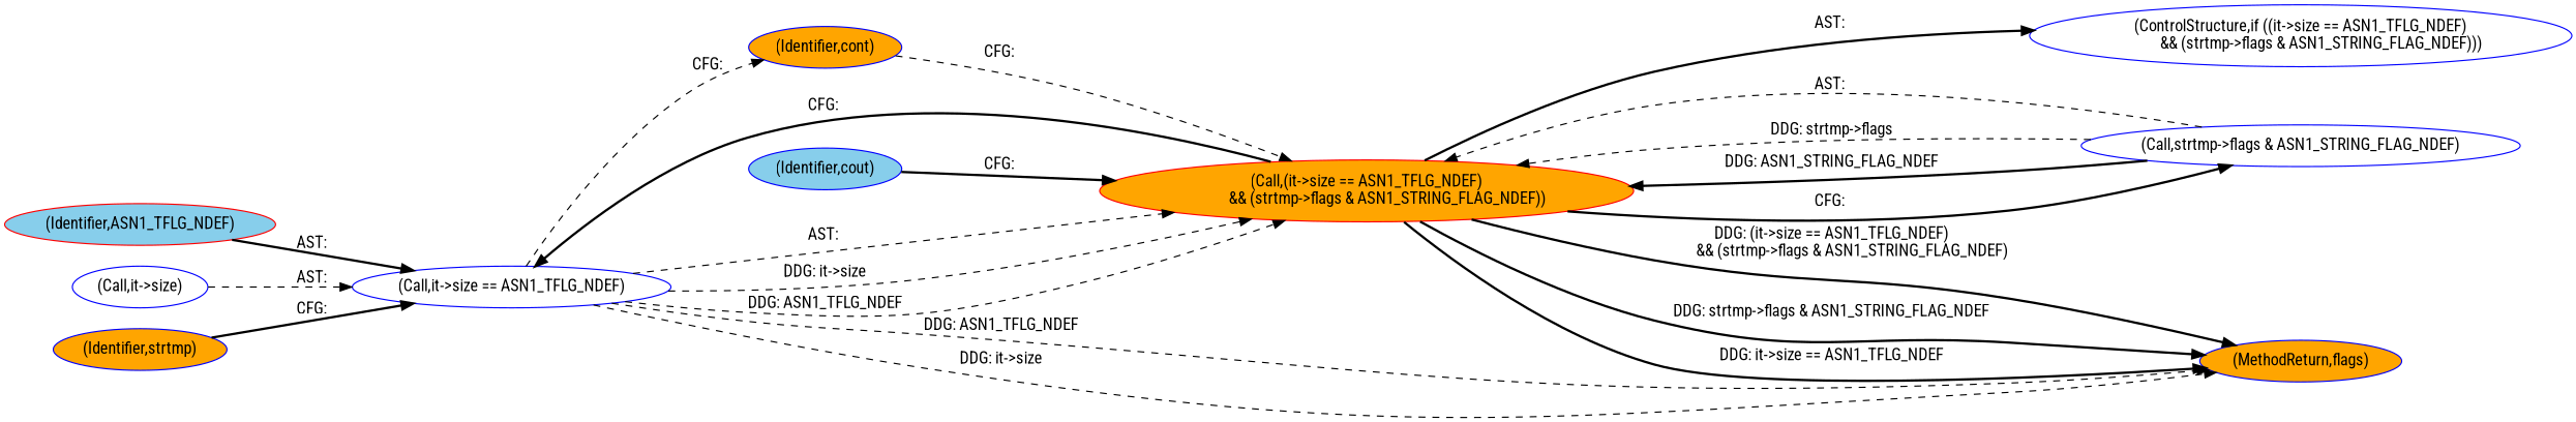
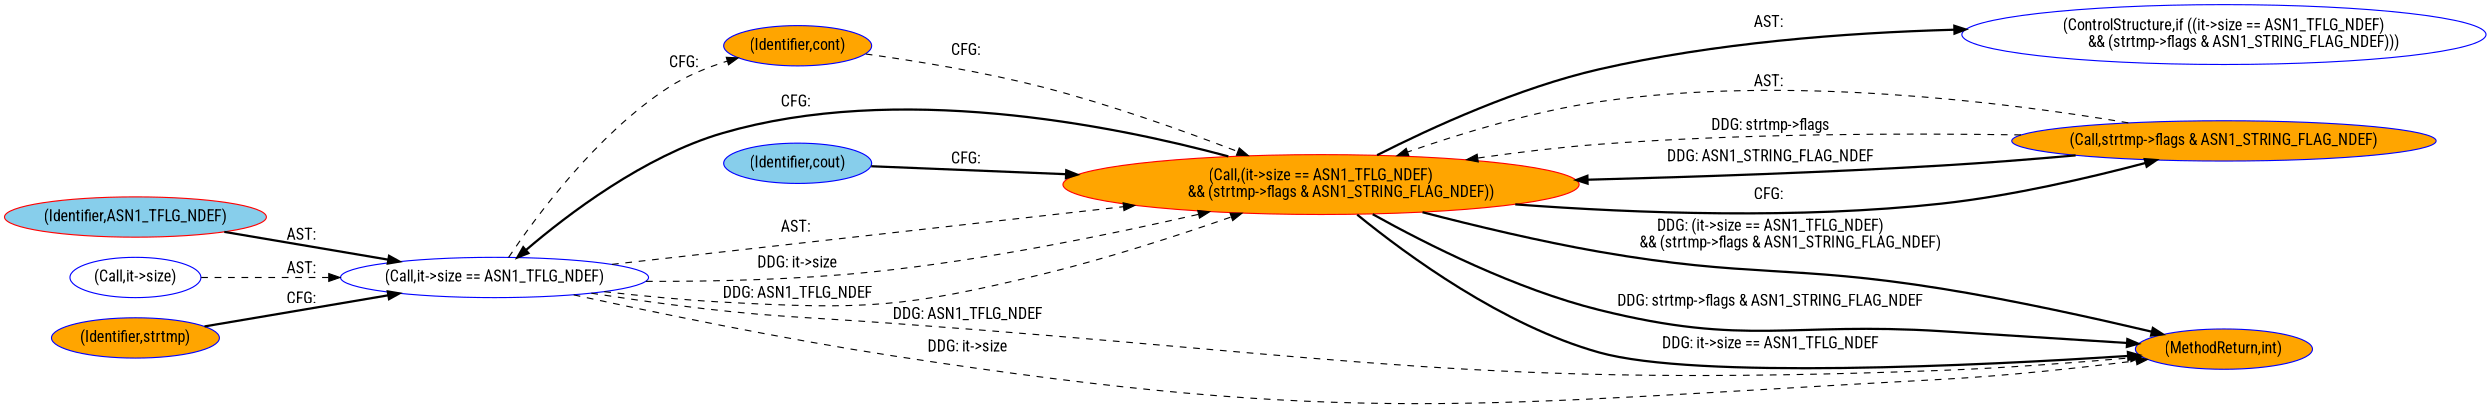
  digraph {
    fontname="Roboto Condensed"
    rankdir=LR
    node [color=blue fillcolor=orange fontname="Roboto Condensed" style=filled]
    edge [fontname="Roboto Condensed" style=dashed]
    n1 [fillcolor=white label="(Call,it->size == ASN1_TFLG_NDEF)"]
    n2 [color=red label="(Call,(it->size == ASN1_TFLG_NDEF)\n            && (strtmp->flags & ASN1_STRING_FLAG_NDEF))"]
-   n3 [label="(MethodReturn,flags)"]
+   n3 [label="(MethodReturn,int)"]
    n4 [label="(Identifier,cont)"]
-   n5 [fillcolor=white label="(Call,strtmp->flags & ASN1_STRING_FLAG_NDEF)"]
+   n5 [label="(Call,strtmp->flags & ASN1_STRING_FLAG_NDEF)"]
    n6 [fillcolor=white label="(ControlStructure,if ((it->size == ASN1_TFLG_NDEF)\n            && (strtmp->flags & ASN1_STRING_FLAG_NDEF)))"]
    n7 [color=red fillcolor=skyblue label="(Identifier,ASN1_TFLG_NDEF)"]
    n8 [fillcolor=skyblue label="(Identifier,cout)"]
    n9 [fillcolor=white label="(Call,it->size)"]
    n10 [label="(Identifier,strtmp)"]
    n1 -> n2 [label="AST: "]
    n1 -> n2 [label="DDG: it->size"]
    n1 -> n2 [label="DDG: ASN1_TFLG_NDEF"]
    n1 -> n3 [label="DDG: ASN1_TFLG_NDEF"]
    n1 -> n3 [label="DDG: it->size"]
    n1 -> n4 [label="CFG: "]
    n2 -> n1 [label="CFG: " style=bold]
    n2 -> n3 [label="DDG: (it->size == ASN1_TFLG_NDEF)\n            && (strtmp->flags & ASN1_STRING_FLAG_NDEF)" style=bold]
    n2 -> n3 [label="DDG: strtmp->flags & ASN1_STRING_FLAG_NDEF" style=bold]
    n2 -> n3 [label="DDG: it->size == ASN1_TFLG_NDEF" style=bold]
    n2 -> n5 [label="CFG: " style=bold]
    n2 -> n6 [label="AST: " style=bold]
    n4 -> n2 [label="CFG: "]
    n5 -> n2 [label="AST: "]
    n5 -> n2 [label="DDG: strtmp->flags"]
    n5 -> n2 [label="DDG: ASN1_STRING_FLAG_NDEF" style=bold]
    n7 -> n1 [label="AST: " style=bold]
    n8 -> n2 [label="CFG: " style=bold]
    n9 -> n1 [label="AST: "]
    n10 -> n1 [label="CFG: " style=bold]
  }
